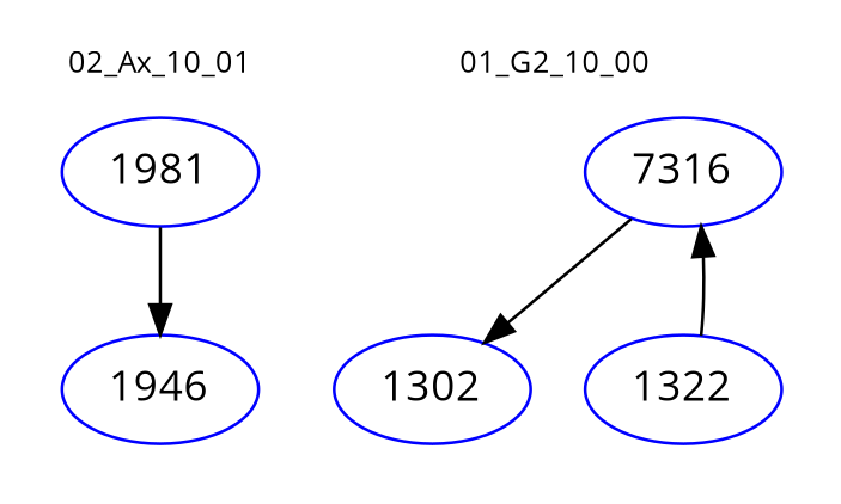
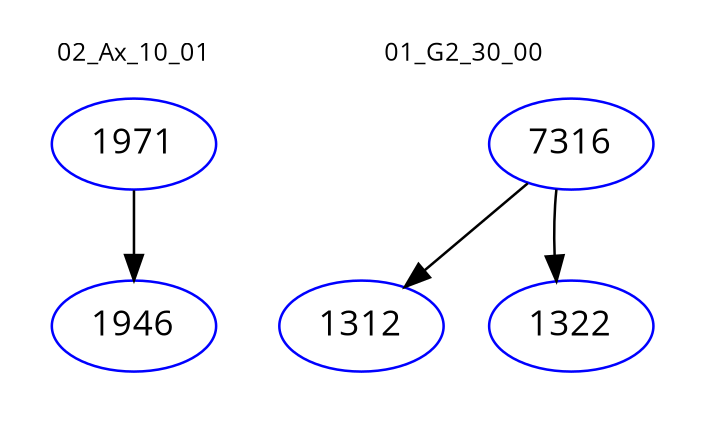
  digraph {
    fontname="Open Sans"
    node [color=blue fontname="Open Sans"]
    edge [color=black fontname="Open Sans"]
-   n1 [label=1981]
+   n1 [label=1971]
    n2 [label=1946]
    n3 [label=7316]
-   n4 [label=1302]
+   n4 [label=1312]
    n5 [label=1322]
    subgraph cluster_1 {
      color=white
      fontsize=10
      label="02_Ax_10_01"
      n1
      n2
    }
    subgraph cluster_2 {
      color=white
      fontsize=10
-     label="01_G2_10_00"
+     label="01_G2_30_00"
      n3
      n4
      n5
    }
    n1 -> n2
    n3 -> n4
-   n5 -> n3
+   n3 -> n5
  }
